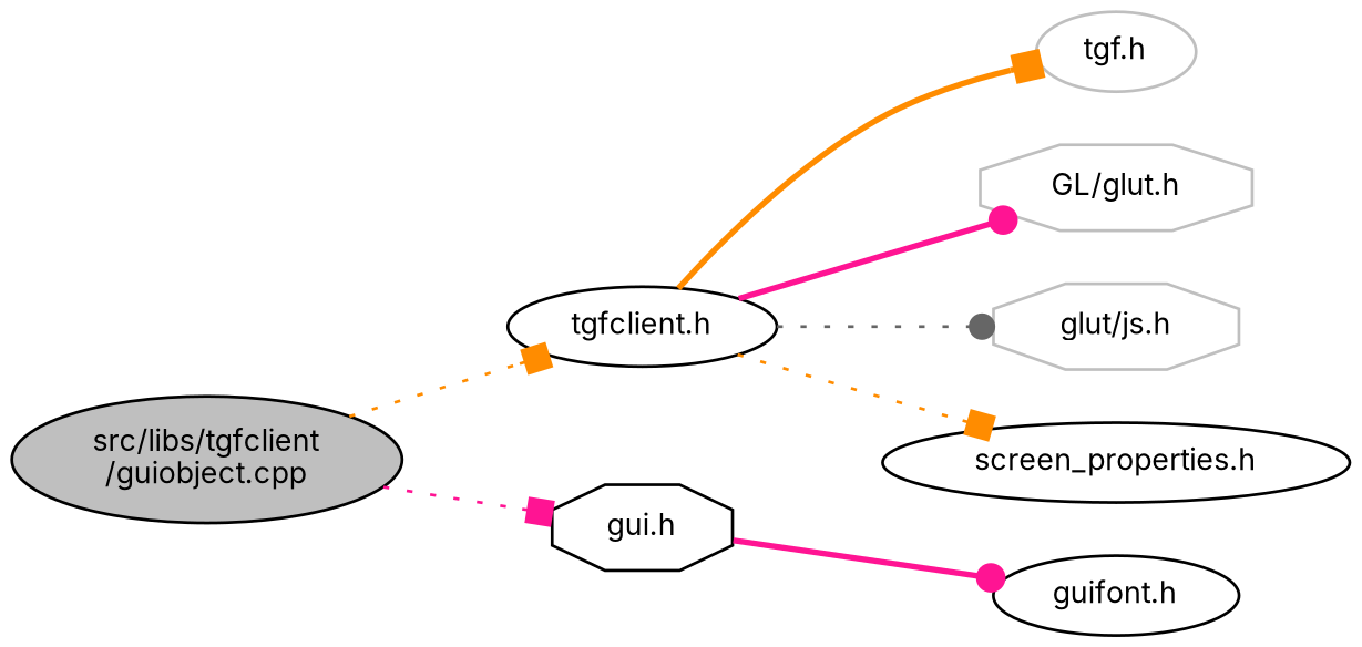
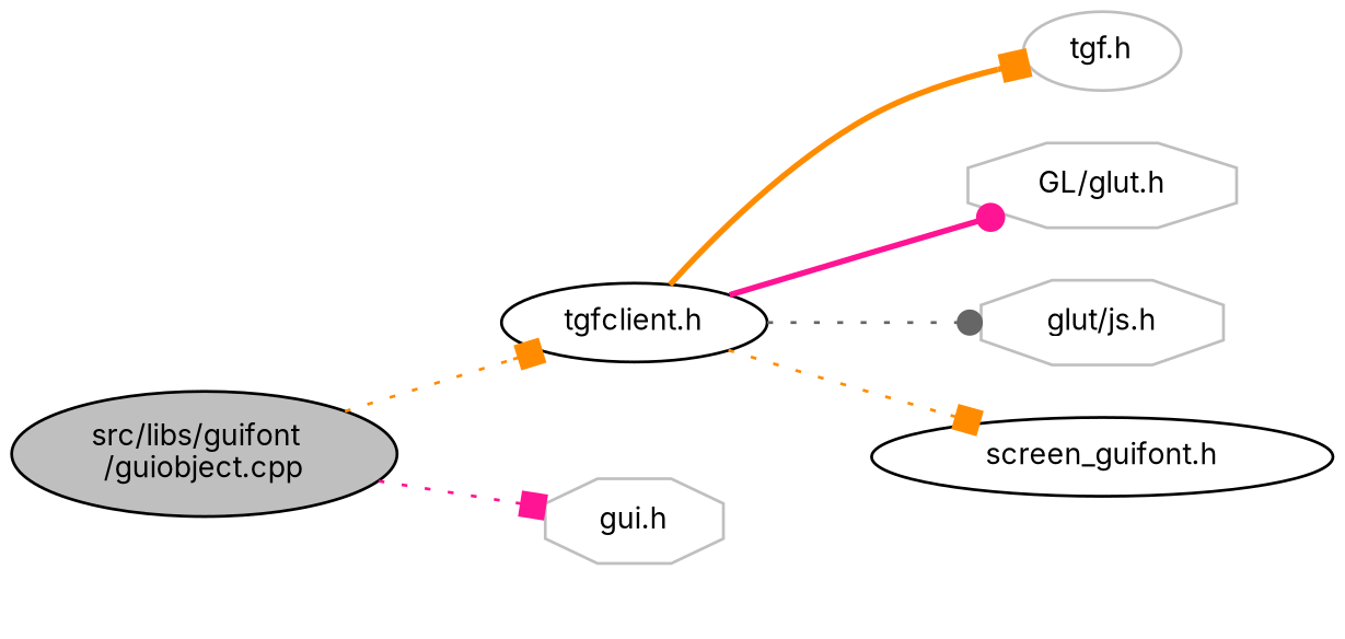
  digraph {
    fontname=Inter
    rankdir=LR
    node [color=black fillcolor=white fontname=Inter fontsize=10 shape=ellipse style=filled]
    edge [arrowhead=box color=darkorange fontname=Inter fontsize=10 labelfontname=Helvetica labelfontsize=10 style=dotted]
-   n1 [fillcolor=grey75 fontcolor=black height=0.2 label="src/libs/tgfclient\l/guiobject.cpp" width=0.4]
+   n1 [fillcolor=grey75 fontcolor=black height=0.2 label="src/libs/guifont\l/guiobject.cpp" width=0.4]
    n2 [height=0.2 label="tgfclient.h" width=0.4]
-   n3 [height=0.2 label="gui.h" shape=octagon width=0.4]
+   n3 [color=grey75 height=0.2 label="gui.h" shape=octagon width=0.4]
    n4 [color=grey75 height=0.2 label="tgf.h" width=0.4]
    n5 [color=grey75 height=0.2 label="GL/glut.h" shape=octagon width=0.4]
    n6 [color=grey75 height=0.2 label="glut/js.h" shape=octagon width=0.4]
-   n7 [height=0.2 label="screen_properties.h" width=0.4]
-   n8 [height=0.2 label="guifont.h" width=0.4]
+   n7 [height=0.2 label="screen_guifont.h" width=0.4]
    n1 -> n2
    n1 -> n3 [color=deeppink]
    n2 -> n4 [style=bold]
    n2 -> n5 [arrowhead=dot color=deeppink style=bold]
    n2 -> n6 [arrowhead=dot color=gray40]
    n2 -> n7
-   n3 -> n8 [arrowhead=dot color=deeppink style=bold]
  }
